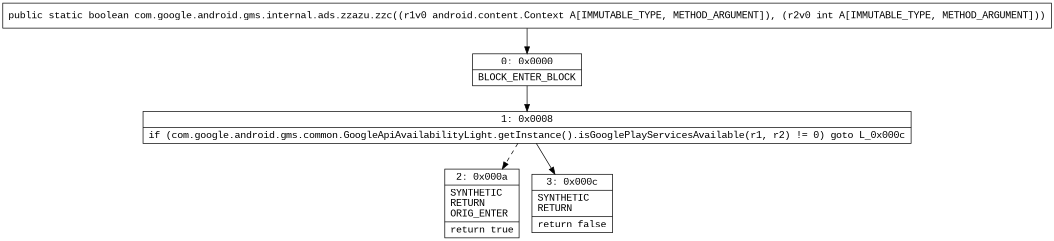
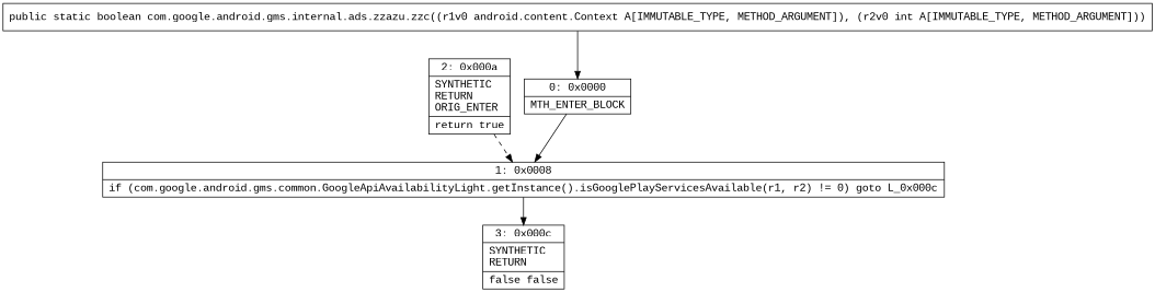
  digraph {
    fontname="Liberation Mono"
    node [fontname="Liberation Mono" shape=record]
    edge [fontname="Liberation Mono"]
-   n1 [label="{0\:\ 0x0000|BLOCK_ENTER_BLOCK\l}"]
+   n1 [label="{0\:\ 0x0000|MTH_ENTER_BLOCK\l}"]
    n2 [label="{1\:\ 0x0008|if (com.google.android.gms.common.GoogleApiAvailabilityLight.getInstance().isGooglePlayServicesAvailable(r1, r2) != 0) goto L_0x000c\l}"]
    n3 [label="{2\:\ 0x000a|SYNTHETIC\lRETURN\lORIG_ENTER\l|return true\l}"]
-   n4 [label="{3\:\ 0x000c|SYNTHETIC\lRETURN\l|return false\l}"]
+   n4 [label="{3\:\ 0x000c|SYNTHETIC\lRETURN\l|false false\l}"]
    n5 [label="{public static boolean com.google.android.gms.internal.ads.zzazu.zzc((r1v0 android.content.Context A[IMMUTABLE_TYPE, METHOD_ARGUMENT]), (r2v0 int A[IMMUTABLE_TYPE, METHOD_ARGUMENT])) }"]
    n1 -> n2
-   n2 -> n3 [style=dashed]
+   n3 -> n2 [style=dashed]
    n2 -> n4
    n5 -> n1
  }
